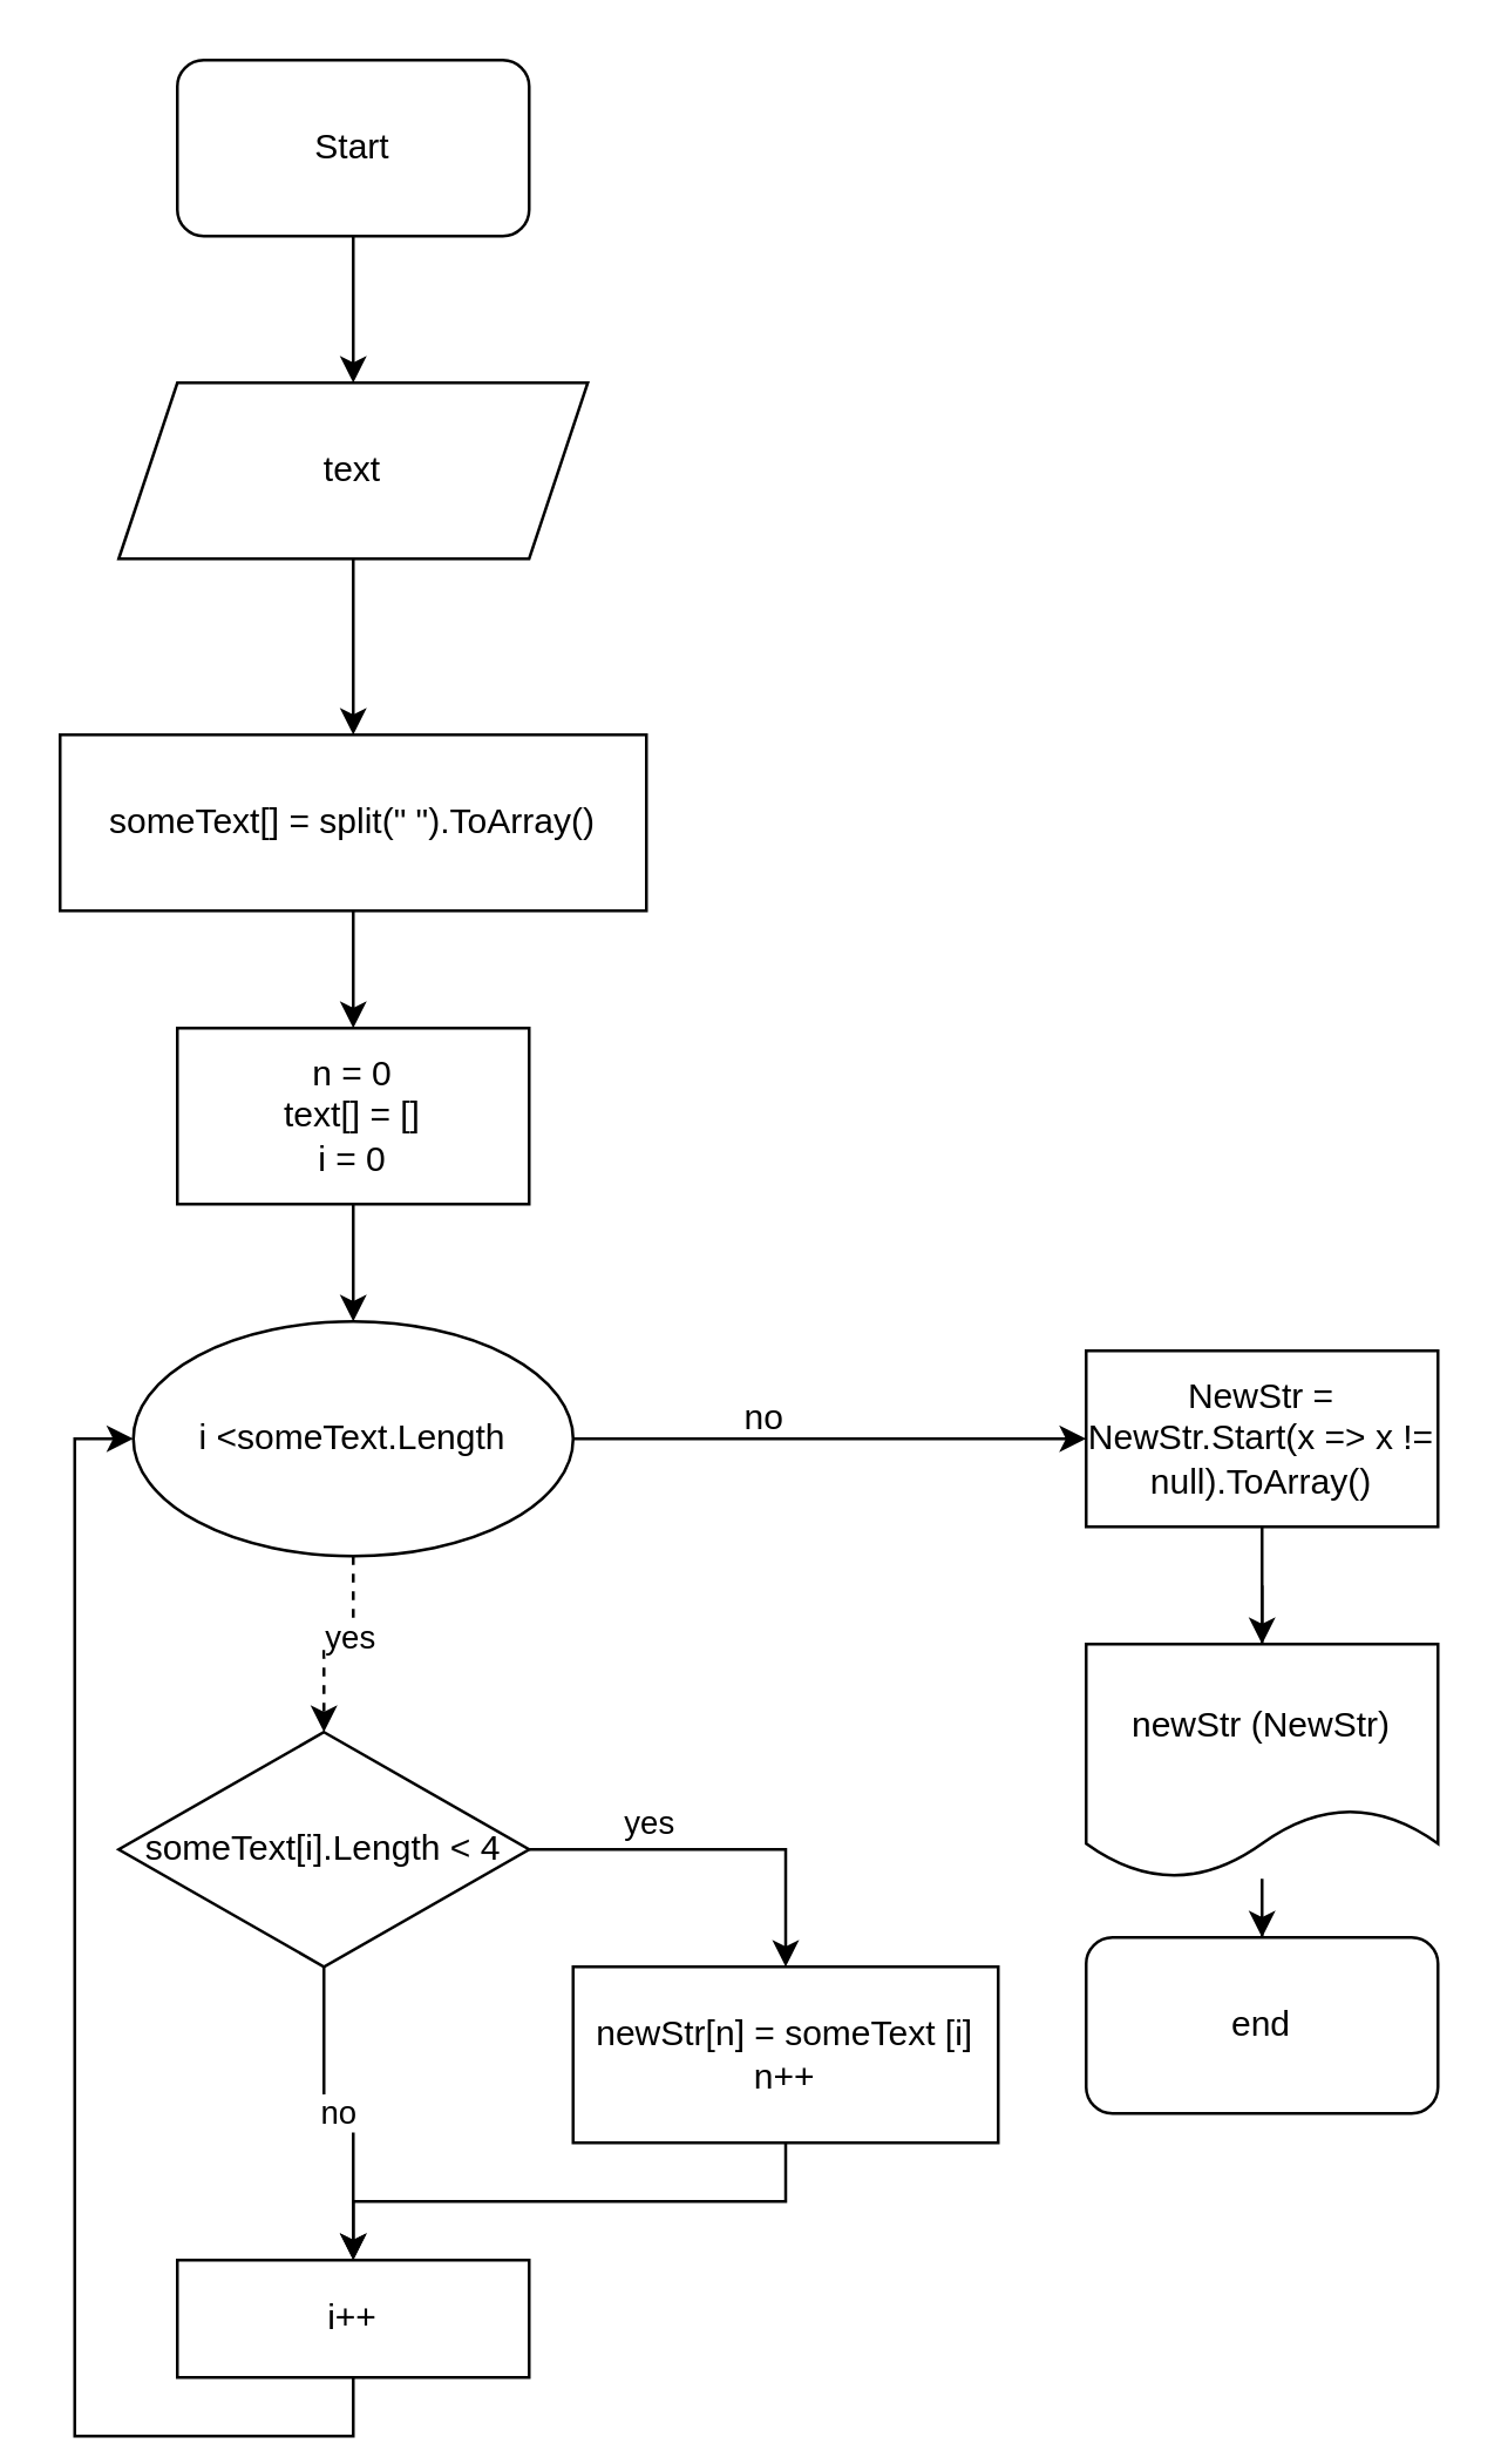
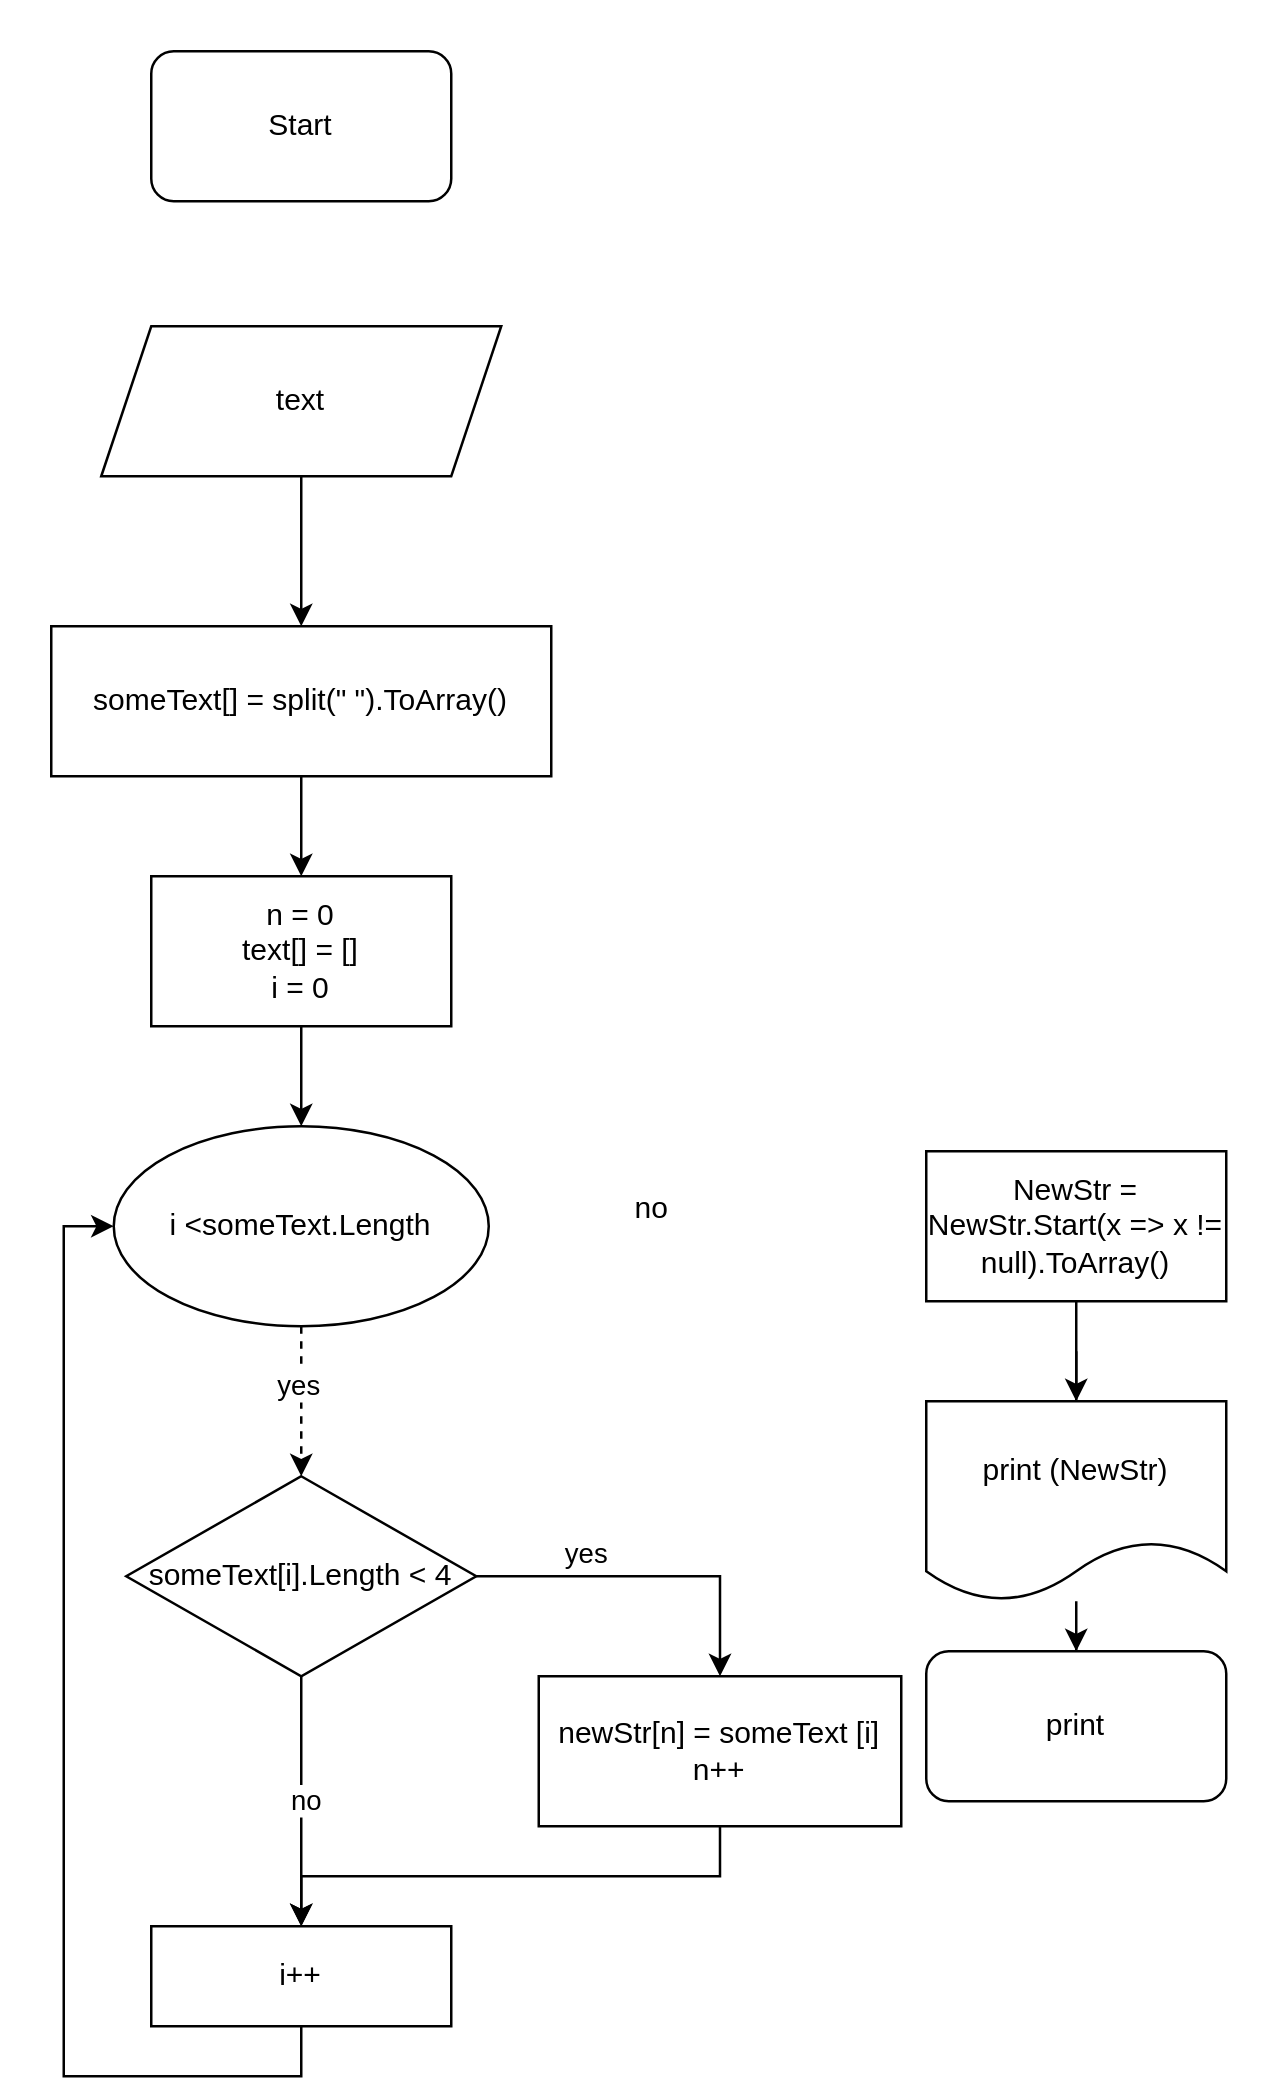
  <mxCell id="0" />
  <mxCell id="1" parent="0" />
- <mxCell id="2" style="edgeStyle=orthogonalEdgeStyle;rounded=0;orthogonalLoop=1;jettySize=auto;html=1;entryX=0.5;entryY=0;entryDx=0;entryDy=0;" parent="1" source="3" target="5" edge="1"><mxGeometry relative="1" as="geometry" /></mxCell>
  <mxCell id="3" value="Start" style="rounded=1;whiteSpace=wrap;html=1;" parent="1" vertex="1"><mxGeometry x="60" y="20" width="120" height="60" as="geometry" /></mxCell>
  <mxCell id="4" style="edgeStyle=orthogonalEdgeStyle;rounded=0;orthogonalLoop=1;jettySize=auto;html=1;entryX=0.5;entryY=0;entryDx=0;entryDy=0;" parent="1" source="5" target="7" edge="1"><mxGeometry relative="1" as="geometry" /></mxCell>
  <mxCell id="5" value="text" style="shape=parallelogram;perimeter=parallelogramPerimeter;whiteSpace=wrap;html=1;fixedSize=1;" parent="1" vertex="1"><mxGeometry x="40" y="130" width="160" height="60" as="geometry" /></mxCell>
  <mxCell id="6" style="edgeStyle=orthogonalEdgeStyle;rounded=0;orthogonalLoop=1;jettySize=auto;html=1;entryX=0.5;entryY=0;entryDx=0;entryDy=0;" parent="1" source="7" target="9" edge="1"><mxGeometry relative="1" as="geometry" /></mxCell>
  <mxCell id="7" value="someText[] = split(&quot; &quot;).ToArray()" style="rounded=0;whiteSpace=wrap;html=1;" parent="1" vertex="1"><mxGeometry x="20" y="250" width="200" height="60" as="geometry" /></mxCell>
  <mxCell id="8" style="edgeStyle=orthogonalEdgeStyle;rounded=0;orthogonalLoop=1;jettySize=auto;html=1;entryX=0.5;entryY=0;entryDx=0;entryDy=0;" parent="1" source="9" target="13" edge="1"><mxGeometry relative="1" as="geometry" /></mxCell>
  <mxCell id="9" value="&lt;div&gt;n = 0&lt;/div&gt;&lt;div&gt;text[] = []&lt;/div&gt;&lt;div&gt;i = 0&lt;br&gt;&lt;/div&gt;" style="rounded=0;whiteSpace=wrap;html=1;" parent="1" vertex="1"><mxGeometry x="60" y="350" width="120" height="60" as="geometry" /></mxCell>
  <mxCell id="10" style="edgeStyle=orthogonalEdgeStyle;rounded=0;orthogonalLoop=1;jettySize=auto;html=1;dashed=1;" parent="1" source="13" target="18" edge="1"><mxGeometry relative="1" as="geometry" /></mxCell>
  <mxCell id="11" value="&lt;div&gt;yes&lt;/div&gt;" style="edgeLabel;html=1;align=center;verticalAlign=middle;resizable=0;points=[];" parent="10" vertex="1" connectable="0"><mxGeometry x="-0.233" y="-2" relative="1" as="geometry"><mxPoint as="offset" /></mxGeometry></mxCell>
- <mxCell id="12" style="edgeStyle=orthogonalEdgeStyle;rounded=0;orthogonalLoop=1;jettySize=auto;html=1;exitX=1;exitY=0.5;exitDx=0;exitDy=0;entryX=0;entryY=0.5;entryDx=0;entryDy=0;" parent="1" source="13" target="24" edge="1"><mxGeometry relative="1" as="geometry" /></mxCell>
  <mxCell id="13" value="i &amp;lt;someText.Length" style="ellipse;whiteSpace=wrap;html=1;" parent="1" vertex="1"><mxGeometry x="45" y="450" width="150" height="80" as="geometry" /></mxCell>
  <mxCell id="14" style="edgeStyle=orthogonalEdgeStyle;rounded=0;orthogonalLoop=1;jettySize=auto;html=1;entryX=0.5;entryY=0;entryDx=0;entryDy=0;" parent="1" source="18" target="20" edge="1"><mxGeometry relative="1" as="geometry" /></mxCell>
  <mxCell id="15" value="&lt;div&gt;yes&lt;/div&gt;" style="edgeLabel;html=1;align=center;verticalAlign=middle;resizable=0;points=[];" parent="14" vertex="1" connectable="0"><mxGeometry x="-0.371" y="2" relative="1" as="geometry"><mxPoint y="-8" as="offset" /></mxGeometry></mxCell>
  <mxCell id="16" style="edgeStyle=orthogonalEdgeStyle;rounded=0;orthogonalLoop=1;jettySize=auto;html=1;entryX=0.5;entryY=0;entryDx=0;entryDy=0;" parent="1" source="18" target="22" edge="1"><mxGeometry relative="1" as="geometry" /></mxCell>
  <mxCell id="17" value="&lt;div&gt;no&lt;/div&gt;" style="edgeLabel;html=1;align=center;verticalAlign=middle;resizable=0;points=[];" parent="16" vertex="1" connectable="0"><mxGeometry x="-0.02" y="1" relative="1" as="geometry"><mxPoint as="offset" /></mxGeometry></mxCell>
- <mxCell id="18" value="&lt;div&gt;someText[i].Length &amp;lt; 4&lt;br&gt;&lt;/div&gt;" style="rhombus;whiteSpace=wrap;html=1;" parent="1" vertex="1"><mxGeometry x="40" y="590" width="140" height="80" as="geometry" /></mxCell>
+ <mxCell id="18" value="&lt;div&gt;someText[i].Length &amp;lt; 4&lt;br&gt;&lt;/div&gt;" style="rhombus;whiteSpace=wrap;html=1;" parent="1" vertex="1"><mxGeometry x="50" y="590" width="140" height="80" as="geometry" /></mxCell>
  <mxCell id="19" style="edgeStyle=orthogonalEdgeStyle;rounded=0;orthogonalLoop=1;jettySize=auto;html=1;exitX=0.5;exitY=1;exitDx=0;exitDy=0;entryX=0.5;entryY=0;entryDx=0;entryDy=0;" parent="1" source="20" target="22" edge="1"><mxGeometry relative="1" as="geometry" /></mxCell>
- <mxCell id="20" value="&lt;div&gt;newStr[n] = someText [i]&lt;/div&gt;&lt;div&gt;n++&lt;br&gt;&lt;/div&gt;" style="rounded=0;whiteSpace=wrap;html=1;" parent="1" vertex="1"><mxGeometry x="195" y="670" width="145" height="60" as="geometry" /></mxCell>
+ <mxCell id="20" value="&lt;div&gt;newStr[n] = someText [i]&lt;/div&gt;&lt;div&gt;n++&lt;br&gt;&lt;/div&gt;" style="rounded=0;whiteSpace=wrap;html=1;" parent="1" vertex="1"><mxGeometry x="215" y="670" width="145" height="60" as="geometry" /></mxCell>
  <mxCell id="21" style="edgeStyle=orthogonalEdgeStyle;rounded=0;orthogonalLoop=1;jettySize=auto;html=1;exitX=0.5;exitY=1;exitDx=0;exitDy=0;entryX=0;entryY=0.5;entryDx=0;entryDy=0;" parent="1" source="22" target="13" edge="1"><mxGeometry relative="1" as="geometry" /></mxCell>
  <mxCell id="22" value="i++" style="rounded=0;whiteSpace=wrap;html=1;" parent="1" vertex="1"><mxGeometry x="60" y="770" width="120" height="40" as="geometry" /></mxCell>
  <mxCell id="23" style="edgeStyle=orthogonalEdgeStyle;rounded=0;orthogonalLoop=1;jettySize=auto;html=1;" parent="1" source="28" edge="1"><mxGeometry relative="1" as="geometry"><mxPoint x="430" y="590" as="targetPoint" /></mxGeometry></mxCell>
  <mxCell id="24" value="NewStr = NewStr.Start(x =&amp;gt; x != null).ToArray()" style="rounded=0;whiteSpace=wrap;html=1;" parent="1" vertex="1"><mxGeometry x="370" y="460" width="120" height="60" as="geometry" /></mxCell>
  <mxCell id="25" value="&lt;div&gt;no&lt;/div&gt;" style="text;html=1;align=center;verticalAlign=middle;resizable=0;points=[];autosize=1;strokeColor=none;fillColor=none;" parent="1" vertex="1"><mxGeometry x="240" y="468" width="40" height="30" as="geometry" /></mxCell>
  <mxCell id="26" value="" style="edgeStyle=orthogonalEdgeStyle;rounded=0;orthogonalLoop=1;jettySize=auto;html=1;" parent="1" source="24" target="28" edge="1"><mxGeometry relative="1" as="geometry"><mxPoint x="430" y="590" as="targetPoint" /><mxPoint x="430" y="520" as="sourcePoint" /></mxGeometry></mxCell>
  <mxCell id="27" style="edgeStyle=orthogonalEdgeStyle;rounded=0;orthogonalLoop=1;jettySize=auto;html=1;entryX=0.5;entryY=0;entryDx=0;entryDy=0;" parent="1" source="28" target="29" edge="1"><mxGeometry relative="1" as="geometry" /></mxCell>
- <mxCell id="28" value="newStr (NewStr)" style="shape=document;whiteSpace=wrap;html=1;boundedLbl=1;" parent="1" vertex="1"><mxGeometry x="370" y="560" width="120" height="80" as="geometry" /></mxCell>
- <mxCell id="29" value="end" style="rounded=1;whiteSpace=wrap;html=1;" parent="1" vertex="1"><mxGeometry x="370" y="660" width="120" height="60" as="geometry" /></mxCell>
+ <mxCell id="28" value="print (NewStr)" style="shape=document;whiteSpace=wrap;html=1;boundedLbl=1;" parent="1" vertex="1"><mxGeometry x="370" y="560" width="120" height="80" as="geometry" /></mxCell>
+ <mxCell id="29" value="print" style="rounded=1;whiteSpace=wrap;html=1;" parent="1" vertex="1"><mxGeometry x="370" y="660" width="120" height="60" as="geometry" /></mxCell>
